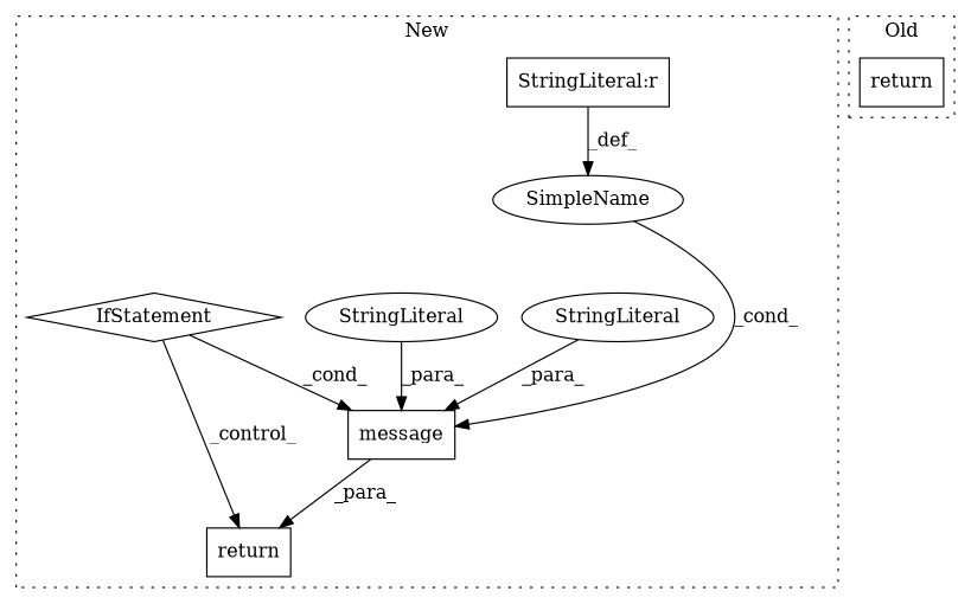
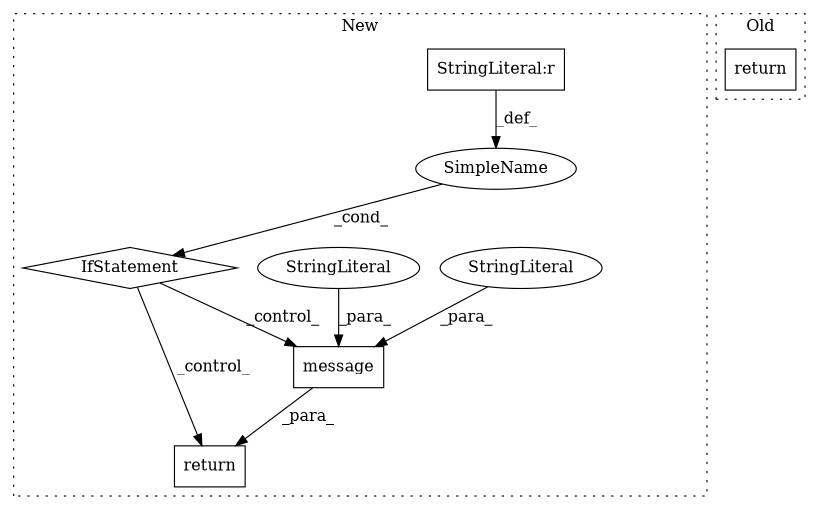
  digraph {
    node [a=45 l=7 shape=box]
    n1 [a=32 l="8,1" label=message s="5865,5912"]
    n2 [l=13 label=StringLiteral s=5873 shape=ellipse]
    n3 [label=StringLiteral s=5887 shape=ellipse]
    n4 [a=41 label=return s=5847]
    n5 [a=25 l="4,2" label=IfStatement s="5801,5837" shape=diamond]
    n6 [a=42 label=SimpleName shape=ellipse l=""]
    n7 [a=27 l=4 label="StringLiteral:r" s=5831]
    n8 [a=41 label=return s=5508]
    subgraph cluster_1 {
      label=New
      style=dotted
      n1
      n2
      n3
      n4
      n5
      n6
      n7
    }
    subgraph cluster_2 {
      label=Old
      style=dotted
      n8
    }
    n1 -> n4 [label=_para_]
    n2 -> n1 [label=_para_]
    n3 -> n1 [label=_para_]
-   n5 -> n1 [label=_cond_]
+   n5 -> n1 [label=_control_]
    n5 -> n4 [label=_control_]
-   n6 -> n1 [label=_cond_]
+   n6 -> n5 [label=_cond_]
    n7 -> n6 [label=_def_]
  }
